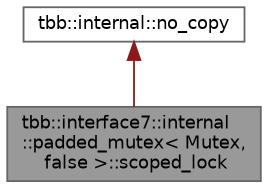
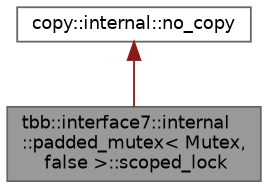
  digraph {
    fontname="DejaVu Sans"
    node [color=gray40 fontname="DejaVu Sans" fontsize=10 shape=box style=filled]
    n1 [fillcolor=grey60 fontcolor=black height=0.2 label="tbb::interface7::internal\l::padded_mutex\< Mutex,\l false \>::scoped_lock" width=0.4]
-   n2 [fillcolor=white height=0.2 label="tbb::internal::no_copy" width=0.4]
+   n2 [fillcolor=white height=0.2 label="copy::internal::no_copy" width=0.4]
    n2 -> n1 [color=firebrick4 dir=back fontname="DejaVu Sans" fontsize=10 labelfontname=Helvetica labelfontsize=10 style=solid]
  }
